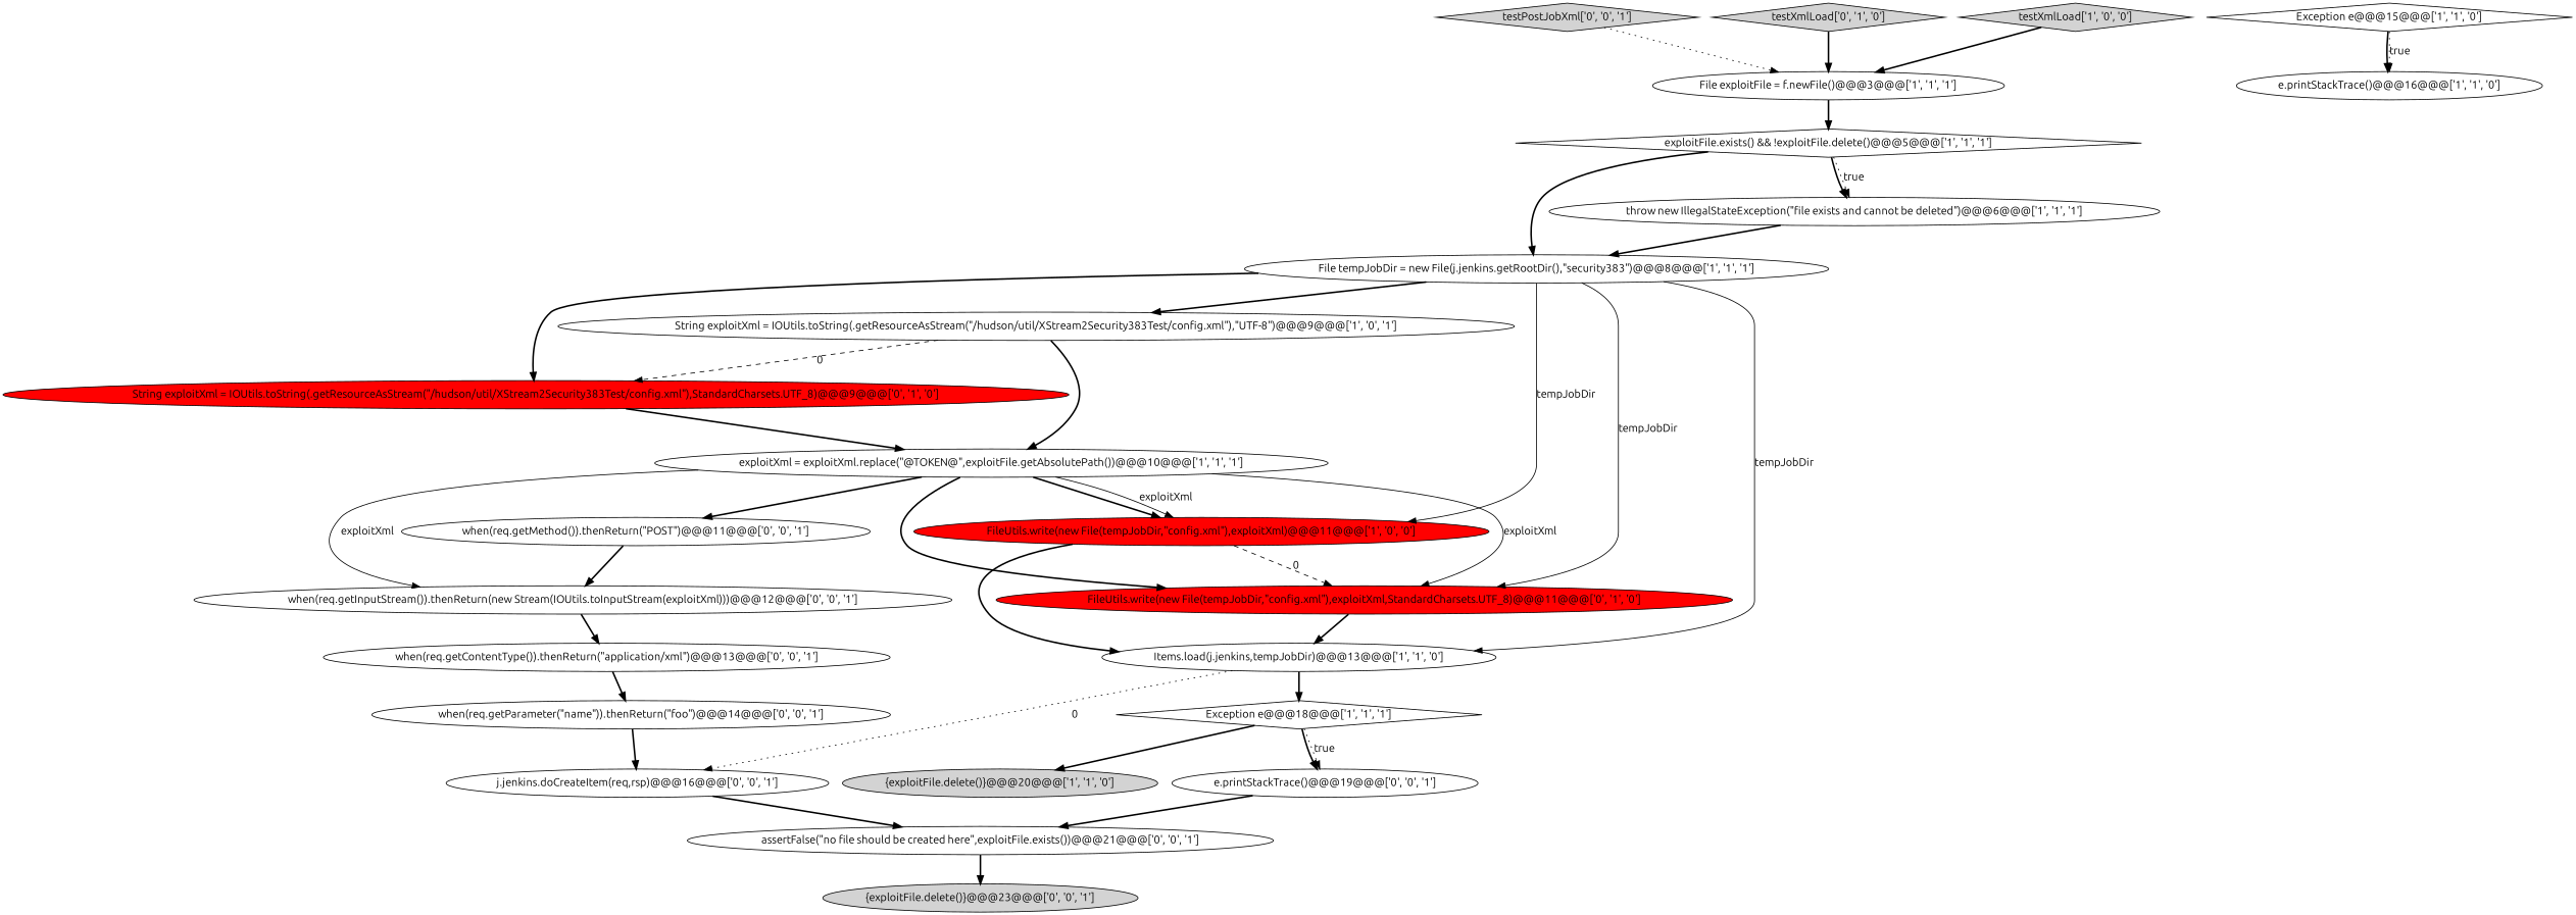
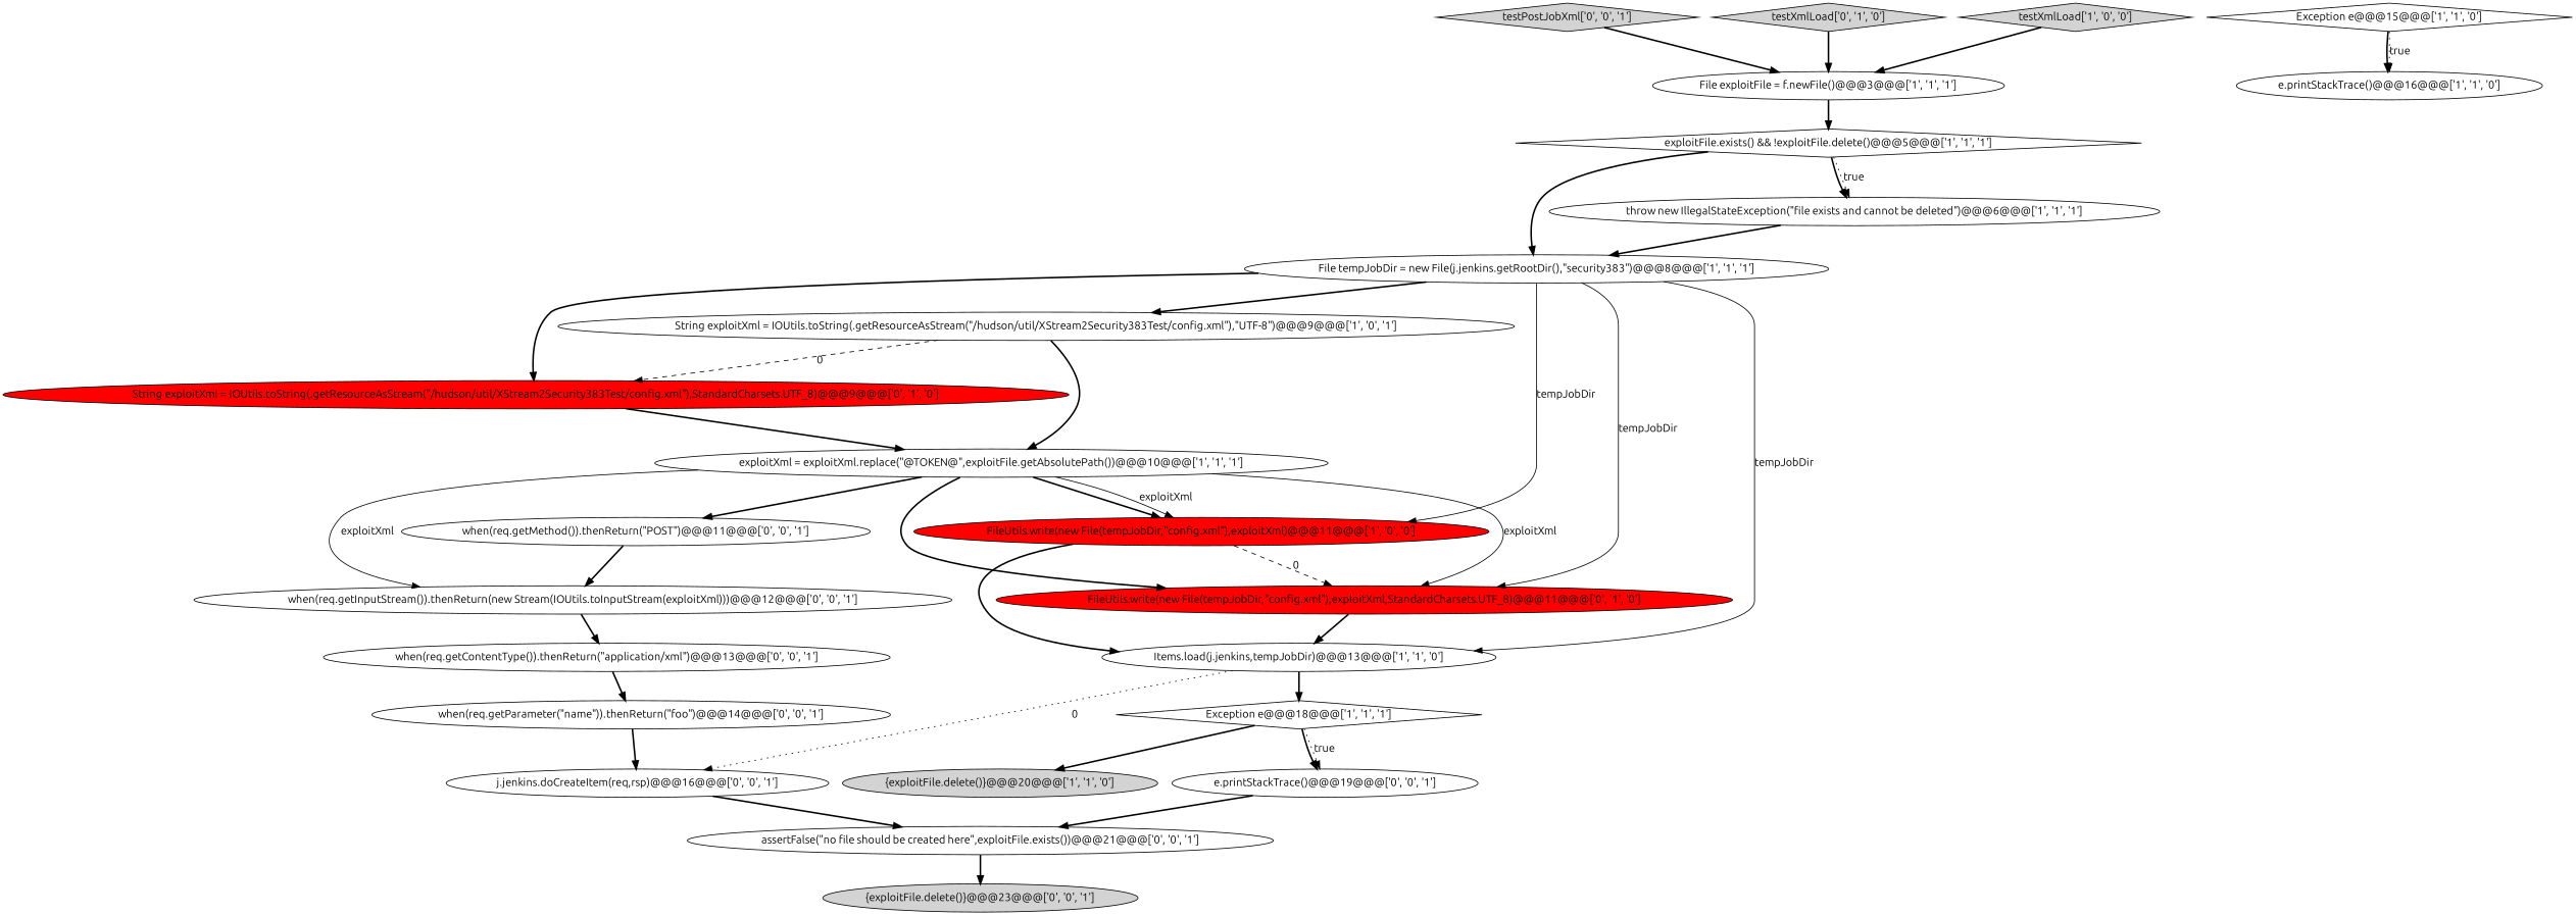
  digraph {
    fontname=Ubuntu
    node [fillcolor=white fontname=Ubuntu shape=ellipse style=filled]
    edge [fontname=Ubuntu style=bold]
    n1 [fillcolor=lightgray label="testPostJobXml['0', '0', '1']" shape=diamond]
    n2 [label="File exploitFile = f.newFile()@@@3@@@['1', '1', '1']"]
    n3 [label="exploitFile.exists() && !exploitFile.delete()@@@5@@@['1', '1', '1']" shape=diamond]
    n4 [label="e.printStackTrace()@@@19@@@['0', '0', '1']"]
    n5 [label="assertFalse(\"no file should be created here\",exploitFile.exists())@@@21@@@['0', '0', '1']"]
    n6 [fillcolor=lightgray label="{exploitFile.delete()}@@@23@@@['0', '0', '1']"]
    n7 [fillcolor=lightgray label="testXmlLoad['0', '1', '0']" shape=diamond]
    n8 [label="e.printStackTrace()@@@16@@@['1', '1', '0']"]
    n9 [label="Exception e@@@18@@@['1', '1', '1']" shape=diamond]
    n10 [fillcolor=lightgray label="{exploitFile.delete()}@@@20@@@['1', '1', '0']"]
    n11 [label="File tempJobDir = new File(j.jenkins.getRootDir(),\"security383\")@@@8@@@['1', '1', '1']"]
    n12 [label="throw new IllegalStateException(\"file exists and cannot be deleted\")@@@6@@@['1', '1', '1']"]
    n13 [fillcolor=red label="FileUtils.write(new File(tempJobDir,\"config.xml\"),exploitXml,StandardCharsets.UTF_8)@@@11@@@['0', '1', '0']"]
    n14 [label="Items.load(j.jenkins,tempJobDir)@@@13@@@['1', '1', '0']"]
    n15 [label="j.jenkins.doCreateItem(req,rsp)@@@16@@@['0', '0', '1']"]
    n16 [fillcolor=lightgray label="testXmlLoad['1', '0', '0']" shape=diamond]
    n17 [label="Exception e@@@15@@@['1', '1', '0']" shape=diamond]
    n18 [label="when(req.getContentType()).thenReturn(\"application/xml\")@@@13@@@['0', '0', '1']"]
    n19 [label="when(req.getParameter(\"name\")).thenReturn(\"foo\")@@@14@@@['0', '0', '1']"]
    n20 [label="when(req.getMethod()).thenReturn(\"POST\")@@@11@@@['0', '0', '1']"]
    n21 [label="when(req.getInputStream()).thenReturn(new Stream(IOUtils.toInputStream(exploitXml)))@@@12@@@['0', '0', '1']"]
    n22 [fillcolor=red label="String exploitXml = IOUtils.toString(.getResourceAsStream(\"/hudson/util/XStream2Security383Test/config.xml\"),StandardCharsets.UTF_8)@@@9@@@['0', '1', '0']"]
    n23 [label="exploitXml = exploitXml.replace(\"@TOKEN@\",exploitFile.getAbsolutePath())@@@10@@@['1', '1', '1']"]
    n24 [fillcolor=red label="FileUtils.write(new File(tempJobDir,\"config.xml\"),exploitXml)@@@11@@@['1', '0', '0']"]
    n25 [label="String exploitXml = IOUtils.toString(.getResourceAsStream(\"/hudson/util/XStream2Security383Test/config.xml\"),\"UTF-8\")@@@9@@@['1', '0', '1']"]
-   n1 -> n2 [style=dotted]
+   n1 -> n2
    n2 -> n3
    n3 -> n11
    n3 -> n12 [label=true style=dotted]
    n3 -> n12
    n4 -> n5
    n5 -> n6
    n7 -> n2
    n9 -> n4 [label=true style=dotted]
    n9 -> n4
    n9 -> n10
    n11 -> n13 [label=tempJobDir style=solid]
    n11 -> n14 [label=tempJobDir style=solid]
    n11 -> n22
    n11 -> n24 [label=tempJobDir style=solid]
    n11 -> n25
    n12 -> n11
    n13 -> n14
    n14 -> n9
    n14 -> n15 [label=0 style=dotted]
    n15 -> n5
    n16 -> n2
    n17 -> n8
    n17 -> n8 [label=true style=dotted]
    n18 -> n19
    n19 -> n15
    n20 -> n21
    n21 -> n18
    n22 -> n23
    n23 -> n13 [label=exploitXml style=solid]
    n23 -> n13
    n23 -> n20
    n23 -> n21 [label=exploitXml style=solid]
    n23 -> n24
    n23 -> n24 [label=exploitXml style=solid]
    n24 -> n13 [label=0 style=dashed]
    n24 -> n14
    n25 -> n22 [label=0 style=dashed]
    n25 -> n23
  }
